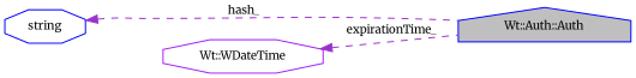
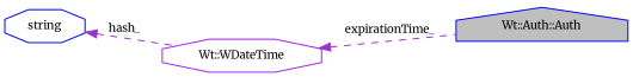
  digraph {
    fontname=Merriweather
    rankdir=LR
    node [color=blue fillcolor=white fontname=Merriweather fontsize=10 shape=octagon style=filled]
    edge [color=darkorchid3 dir=back fontname=Merriweather fontsize=10 labelfontname=Helvetica labelfontsize=10 style=dashed]
    n1 [fillcolor=grey75 fontcolor=black height=0.2 label="Wt::Auth::Auth" shape=house width=0.4]
    n2 [color=purple height=0.2 label="Wt::WDateTime" width=0.4]
    n3 [height=0.2 label=string width=0.4]
    n2 -> n1 [label=" expirationTime_"]
-   n3 -> n1 [label=" hash_"]
+   n3 -> n2 [label=" hash_"]
  }
